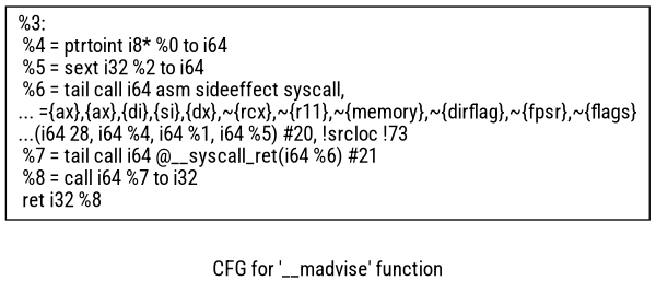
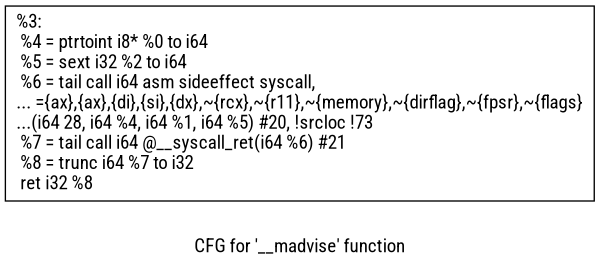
  digraph {
    label="CFG for '__madvise' function"
    rankdir=LR
    fontname="Roboto Condensed"
-   n1 [label="{%3:\l  %4 = ptrtoint i8* %0 to i64\l  %5 = sext i32 %2 to i64\l  %6 = tail call i64 asm sideeffect syscall,\l... =\{ax\},\{ax\},\{di\},\{si\},\{dx\},~\{rcx\},~\{r11\},~\{memory\},~\{dirflag\},~\{fpsr\},~\{flags\}\l...(i64 28, i64 %4, i64 %1, i64 %5) #20, !srcloc !73\l  %7 = tail call i64 @__syscall_ret(i64 %6) #21\l  %8 = call i64 %7 to i32\l  ret i32 %8\l}" shape=record fontname="Roboto Condensed"]
+   n1 [label="{%3:\l  %4 = ptrtoint i8* %0 to i64\l  %5 = sext i32 %2 to i64\l  %6 = tail call i64 asm sideeffect syscall,\l... =\{ax\},\{ax\},\{di\},\{si\},\{dx\},~\{rcx\},~\{r11\},~\{memory\},~\{dirflag\},~\{fpsr\},~\{flags\}\l...(i64 28, i64 %4, i64 %1, i64 %5) #20, !srcloc !73\l  %7 = tail call i64 @__syscall_ret(i64 %6) #21\l  %8 = trunc i64 %7 to i32\l  ret i32 %8\l}" shape=record fontname="Roboto Condensed"]
  }
